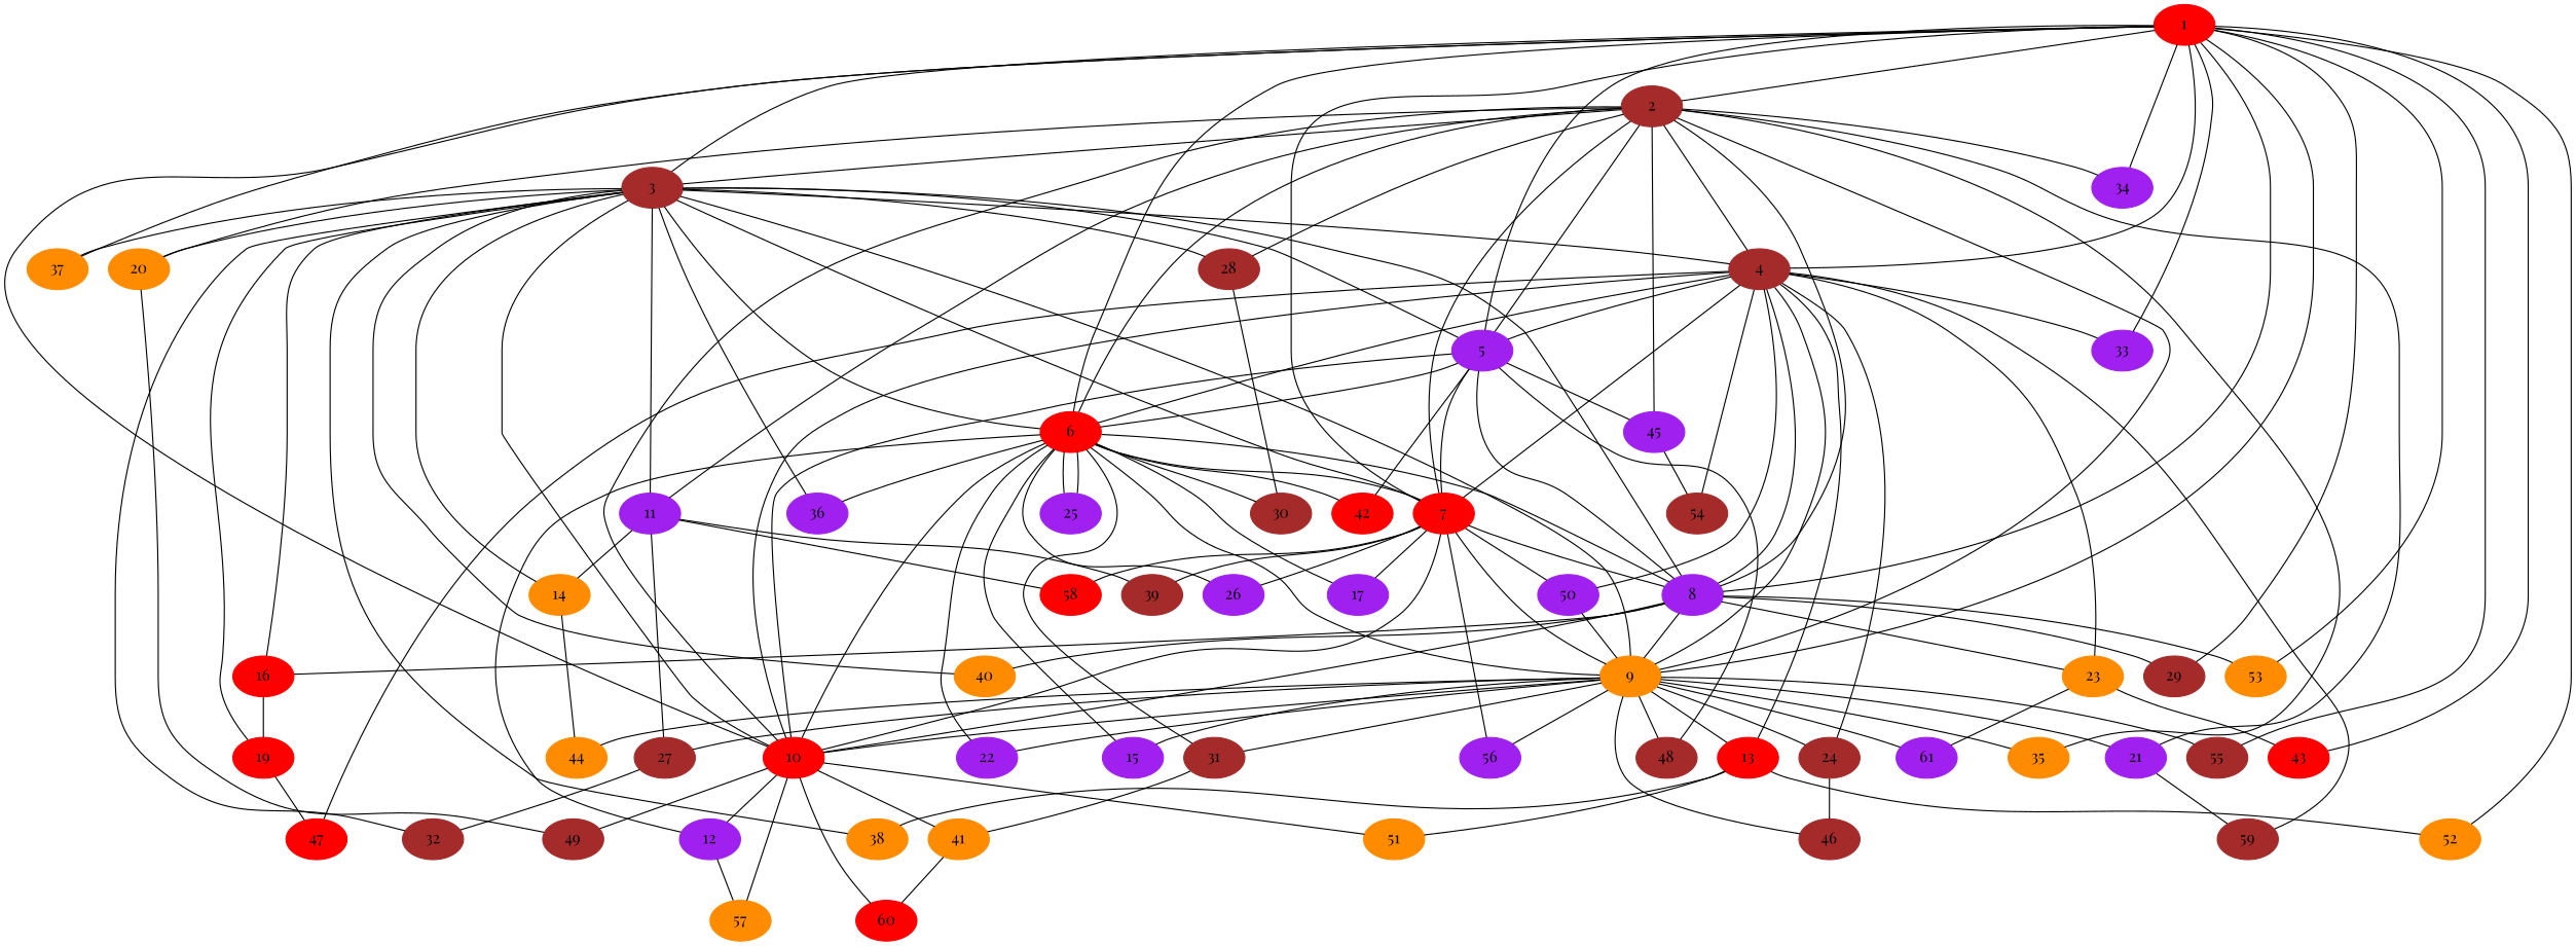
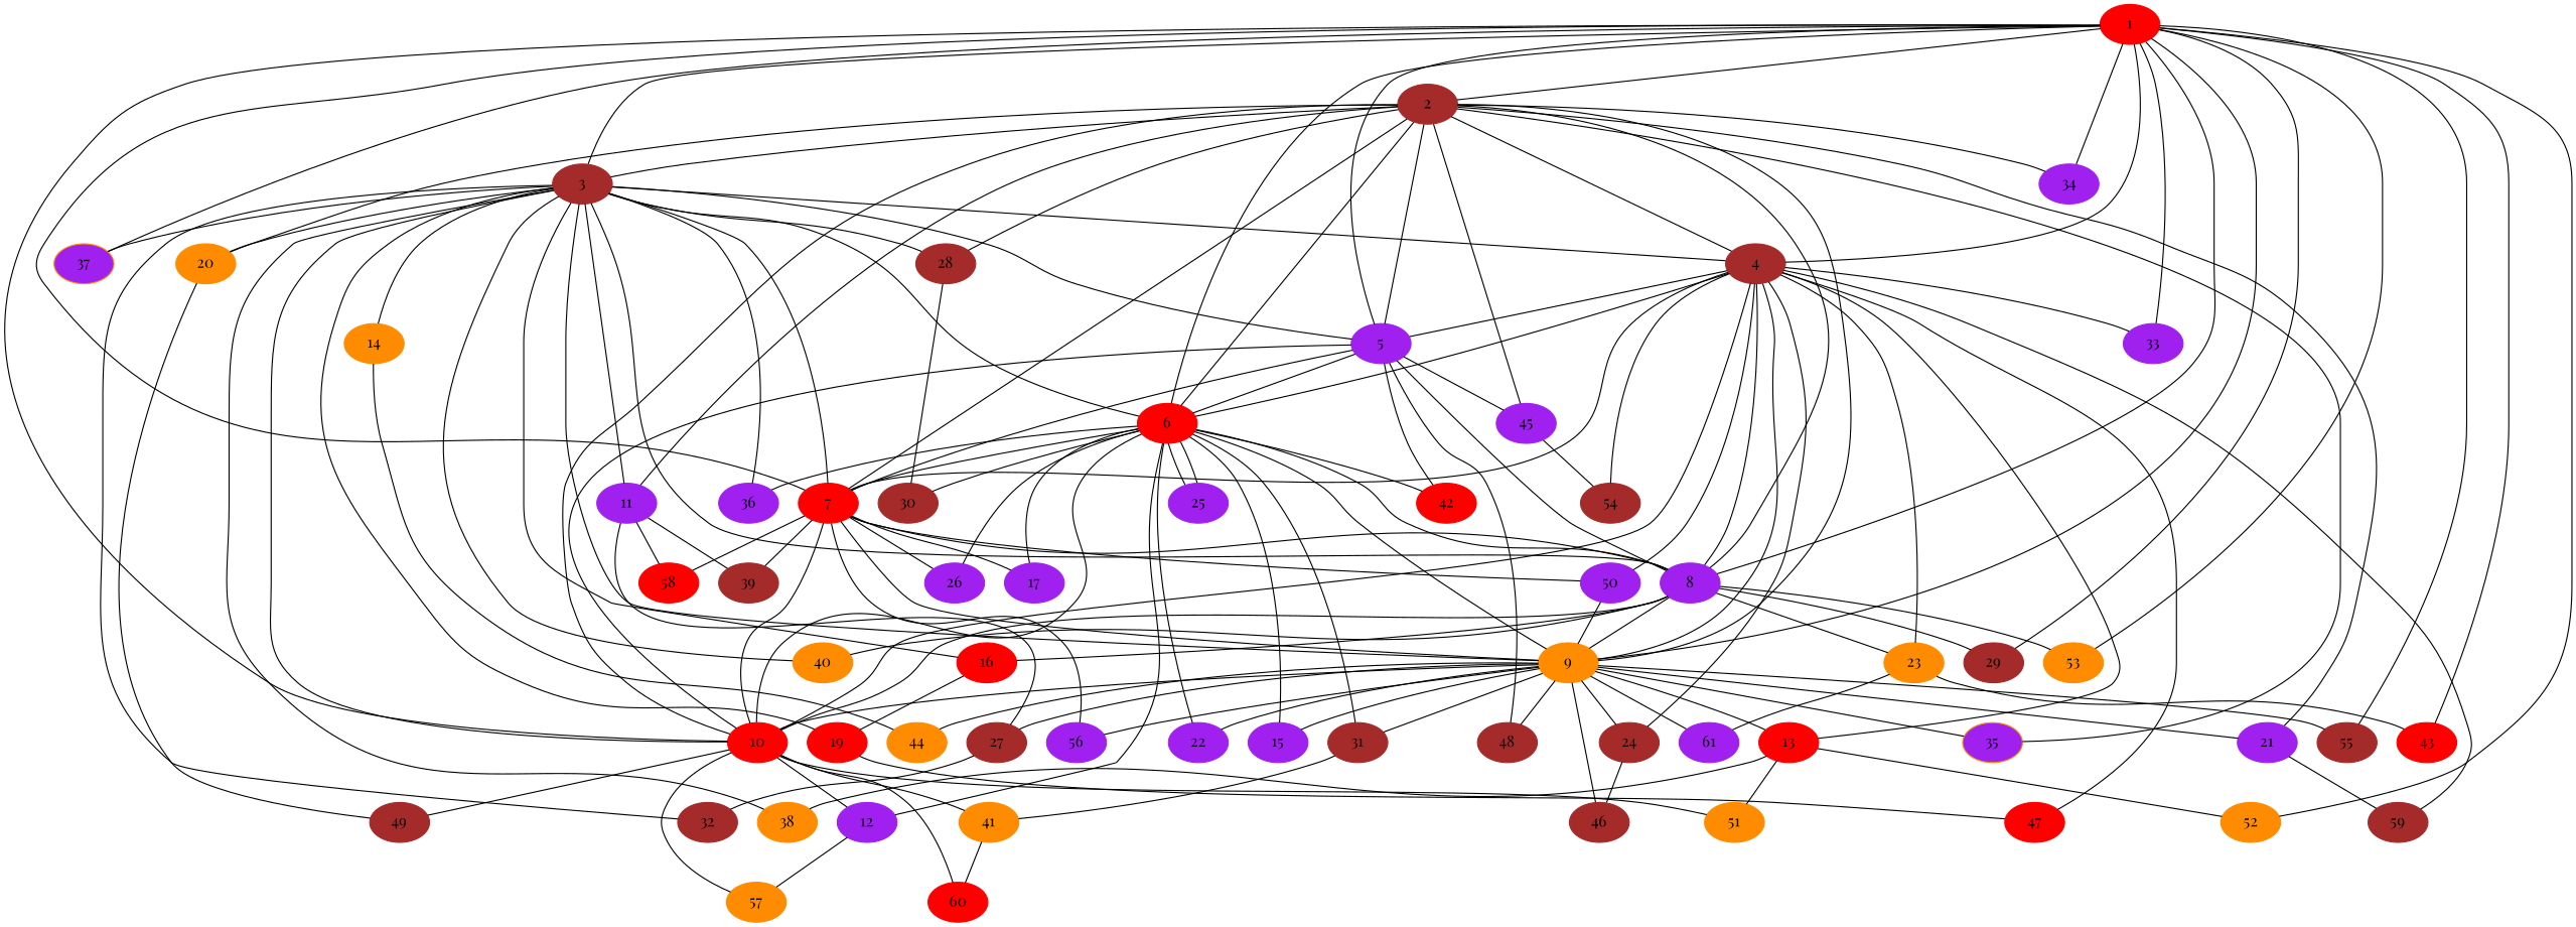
  graph {
    fontname="Playfair Display"
    node [color=brown fontname="Playfair Display" style=filled]
    edge [fontname="Playfair Display"]
    1 [color=red]
    2
    3
    4
    5 [color=purple]
    6 [color=red]
    7 [color=red]
    8 [color=purple]
    9 [color=darkorange]
    10 [color=red]
    29
    33 [color=purple]
    34 [color=purple]
-   37 [color=darkorange]
+   37 [color=darkorange fillcolor=purple]
    43 [color=red]
    52 [color=darkorange]
    53 [color=darkorange]
    55
    11 [color=purple]
    20 [color=darkorange]
    21 [color=purple]
    28
-   35 [color=darkorange]
+   35 [color=darkorange fillcolor=purple]
    45 [color=purple]
    14 [color=darkorange]
    16 [color=red]
    19 [color=red]
    32
    36 [color=purple]
    38 [color=darkorange]
    40 [color=darkorange]
    13 [color=red]
    23 [color=darkorange]
    24
    47 [color=red]
    50 [color=purple]
    54
    59
    42 [color=red]
    48
    12 [color=purple]
    15 [color=purple]
    17 [color=purple]
    22 [color=purple]
    25 [color=purple]
    26 [color=purple]
    30
    31
    39
    56 [color=purple]
    58 [color=red]
    27
    44 [color=darkorange]
    46
    61 [color=purple]
    41 [color=darkorange]
    49
    51 [color=darkorange]
    57 [color=darkorange]
    60 [color=red]
    1 -- 2
    1 -- 3
    1 -- 4
    1 -- 5
    1 -- 6
    1 -- 7
    1 -- 8
    1 -- 9
    1 -- 10
    1 -- 29
    1 -- 33
    1 -- 34
    1 -- 37
    1 -- 43
    1 -- 52
    1 -- 53
    1 -- 55
    2 -- 3
    2 -- 4
    2 -- 5
    2 -- 6
    2 -- 7
    2 -- 8
    2 -- 9
    2 -- 10
    2 -- 34
    2 -- 11
    2 -- 20
    2 -- 21
    2 -- 28
    2 -- 35
    2 -- 45
    3 -- 4
    3 -- 5
    3 -- 6
    3 -- 7
    3 -- 8
    3 -- 9
    3 -- 10
    3 -- 37
    3 -- 11
    3 -- 20
    3 -- 28
    3 -- 14
    3 -- 16
    3 -- 19
    3 -- 32
    3 -- 36
    3 -- 38
    3 -- 40
    4 -- 5
    4 -- 6
    4 -- 7
    4 -- 8
    4 -- 9
    4 -- 10
    4 -- 33
    4 -- 13
    4 -- 23
    4 -- 24
    4 -- 47
    4 -- 50
    4 -- 54
    4 -- 59
    5 -- 6
    5 -- 7
    5 -- 8
    5 -- 10
    5 -- 45
    5 -- 42
    5 -- 48
    6 -- 7
    6 -- 8
    6 -- 9
    6 -- 10
    6 -- 36
    6 -- 42
    6 -- 12
    6 -- 15
    6 -- 17
    6 -- 22
    6 -- 25
    6 -- 25
    6 -- 26
    6 -- 30
    6 -- 31
    7 -- 8
    7 -- 9
    7 -- 10
    7 -- 50
    7 -- 17
    7 -- 26
    7 -- 39
    7 -- 56
    7 -- 58
    8 -- 9
    8 -- 10
    8 -- 29
    8 -- 53
    8 -- 16
    8 -- 40
    8 -- 23
    9 -- 10
    9 -- 55
    9 -- 21
    9 -- 35
    9 -- 13
    9 -- 24
    9 -- 48
    9 -- 15
    9 -- 22
    9 -- 31
    9 -- 56
    9 -- 27
    9 -- 44
    9 -- 46
    9 -- 61
    10 -- 12
    10 -- 41
    10 -- 49
    10 -- 51
    10 -- 57
    10 -- 60
-   11 -- 14
    11 -- 39
    11 -- 58
    11 -- 27
    20 -- 49
    21 -- 59
    28 -- 30
    45 -- 54
    14 -- 44
    16 -- 19
    19 -- 47
    13 -- 52
    13 -- 38
    13 -- 51
    23 -- 43
    23 -- 61
    24 -- 46
    50 -- 9
    12 -- 57
    31 -- 41
    27 -- 32
    41 -- 60
  }
